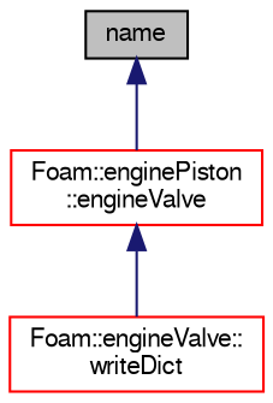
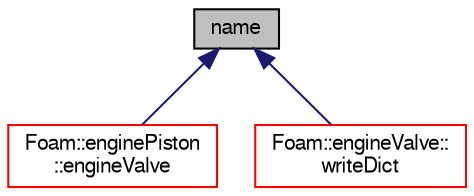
  digraph {
    rankdir=TB
    node [color=red fontname=FreeSans fontsize=10 shape=record]
    edge [color=midnightblue dir=back fontname=FreeSans fontsize=10 labelfontname=FreeSans labelfontsize=10 style=solid]
    n1 [color=black fillcolor=grey75 fontcolor=black height=0.2 label=name style=filled width=0.4]
    n2 [height=0.2 label="Foam::enginePiston\l::engineValve" width=0.4]
    n3 [height=0.2 label="Foam::engineValve::\lwriteDict" width=0.4]
    n1 -> n2
-   n2 -> n3
+   n1 -> n3
  }
